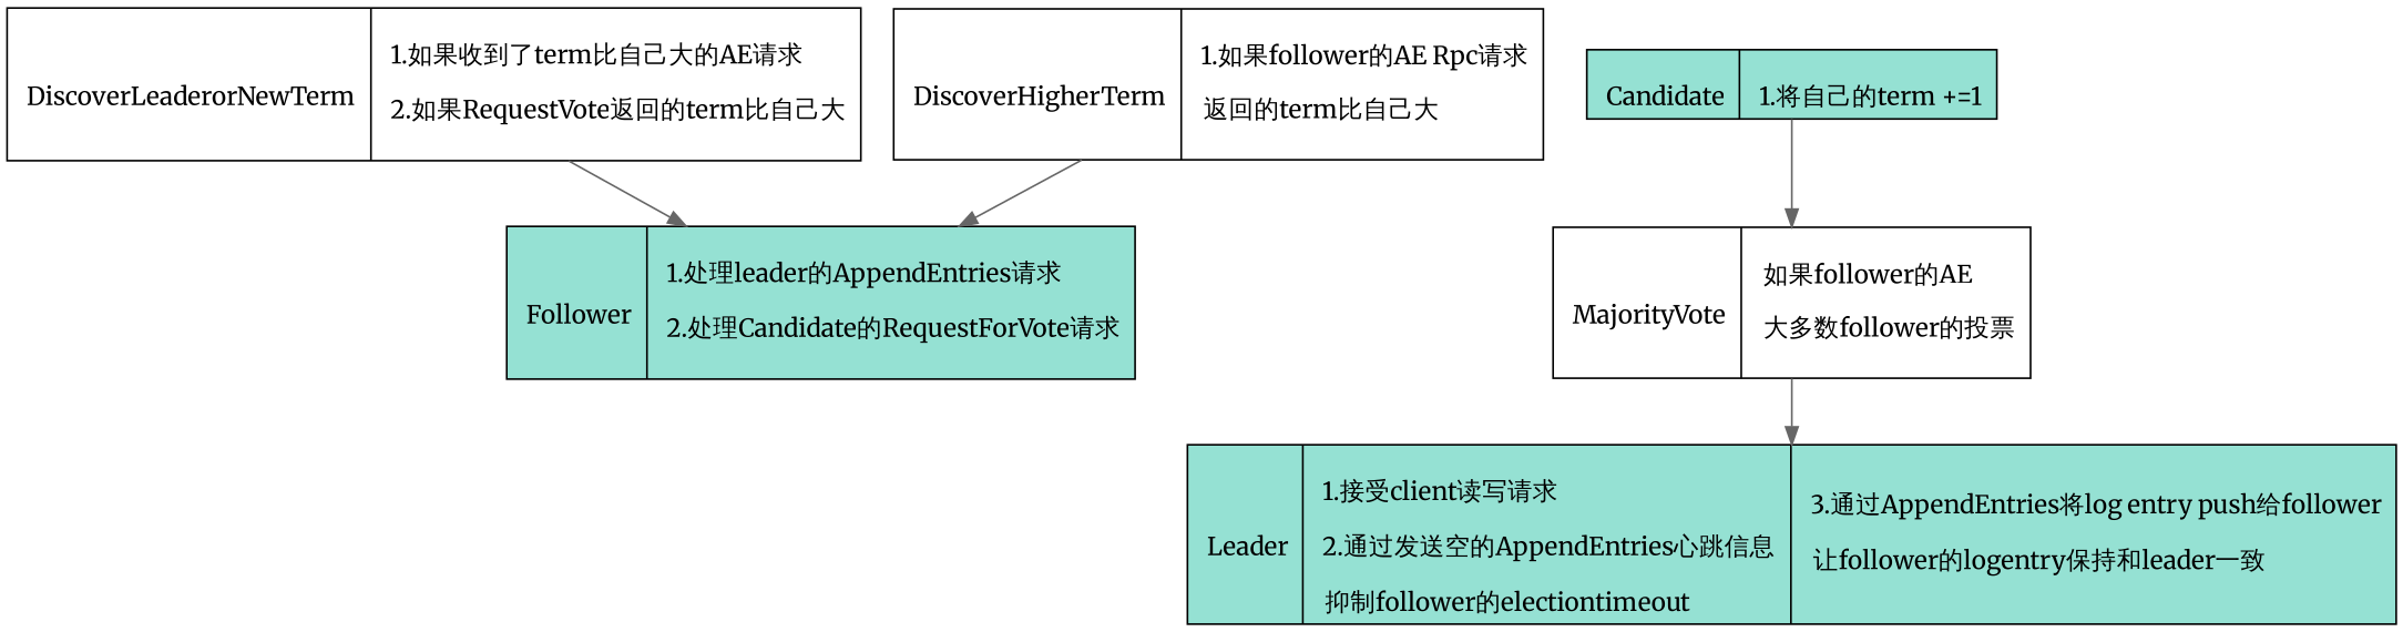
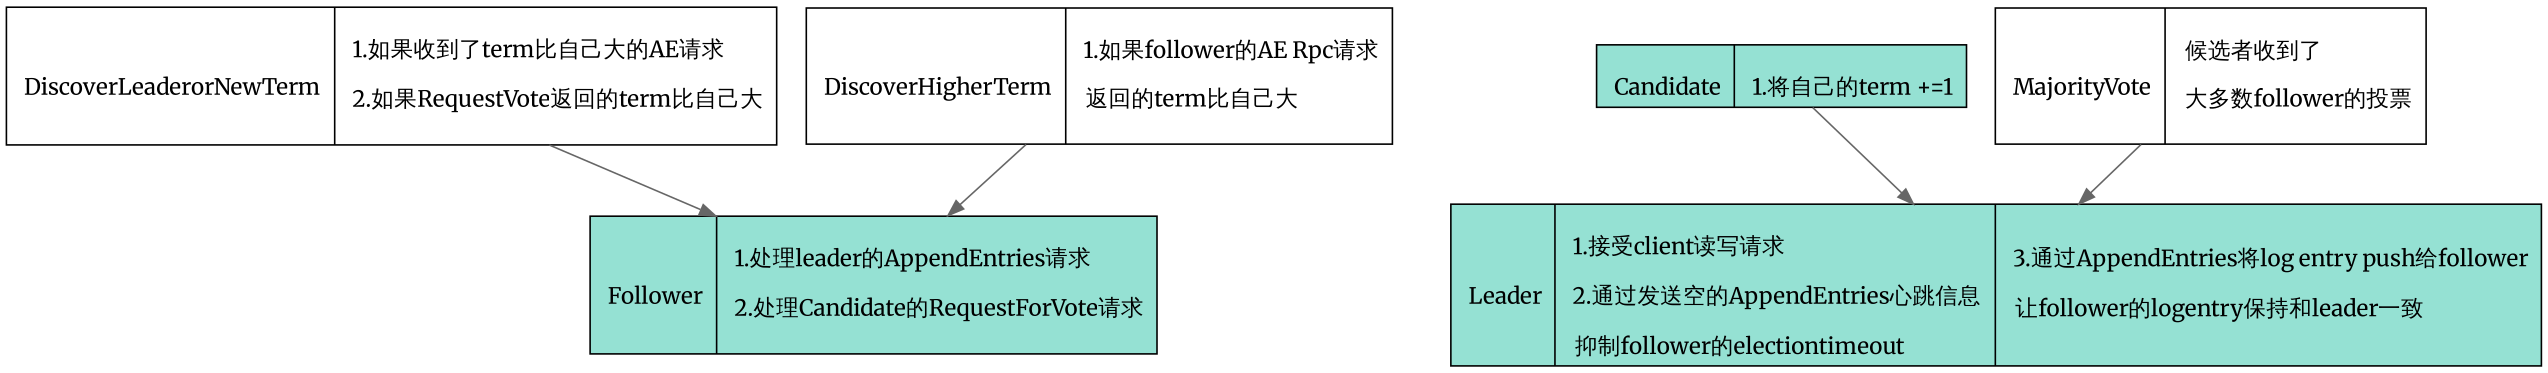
  digraph {
    fontname=Merriweather
    newrank=true
    rankdir=TB
    node [fontname=Merriweather shape=record]
    edge [color=gray40 fontname=Merriweather]
    n1 [fillcolor="#95e1d3" label="{{\n      Follower|\n      1.处理leader的AppendEntries请求\l\n      2.处理Candidate的RequestForVote请求\l\n    }}" style=filled]
    n2 [fillcolor="#95e1d3" label="{{\n      Candidate|\n      1.将自己的term +=1\n    }}" style=filled]
-   n3 [label="{{\n      MajorityVote|\n      如果follower的AE\l \n      大多数follower的投票\l\n    }}"]
+   n3 [label="{{\n      MajorityVote|\n      候选者收到了\l \n      大多数follower的投票\l\n    }}"]
    n4 [fillcolor="#95e1d3" label="{{\n      Leader|\n      1.接受client读写请求\l\n      2.通过发送空的AppendEntries心跳信息\l\n      抑制follower的electiontimeout\l|\n      3.通过AppendEntries将log entry push给follower\l\n      让follower的logentry保持和leader一致\l\n    }}" style=filled]
    n5 [label="{{\n      DiscoverLeaderorNewTerm|\n      1.如果收到了term比自己大的AE请求\l\n      2.如果RequestVote返回的term比自己大\l\n    }}"]
    n6 [label="{{\n      DiscoverHigherTerm|\n      1.如果follower的AE Rpc请求\l \n      返回的term比自己大\l\n    }}"]
-   n2 -> n3
+   n2 -> n4
    n3 -> n4
    n5 -> n1
    n6 -> n1
  }
